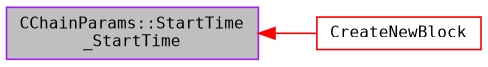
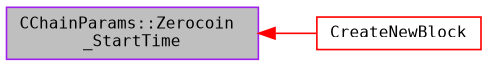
  digraph {
    rankdir=LR
    fontname="DejaVu Sans Mono"
    node [fontname="DejaVu Sans Mono" fontsize=10 shape=record style=filled]
-   n1 [color=purple fillcolor=grey75 fontcolor=black height=0.2 label="CChainParams::StartTime\l_StartTime" width=0.4]
+   n1 [color=purple fillcolor=grey75 fontcolor=black height=0.2 label="CChainParams::Zerocoin\l_StartTime" width=0.4]
    n2 [color=red fillcolor=white height=0.2 label=CreateNewBlock width=0.4]
    n1 -> n2 [color=red dir=back fontname="DejaVu Sans Mono" fontsize=10 labelfontname=Helvetica labelfontsize=10 style=solid]
  }
